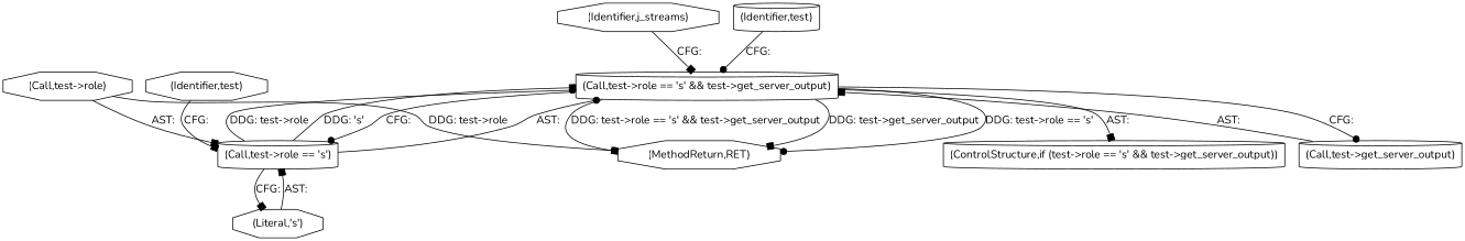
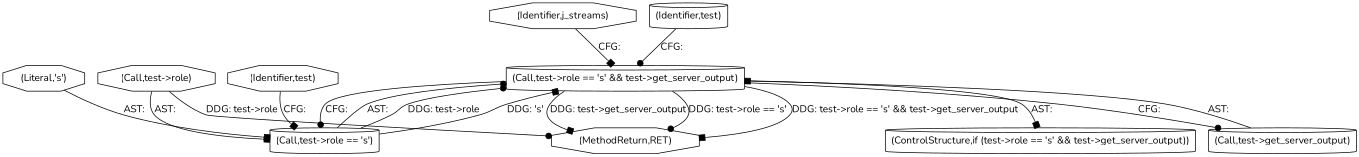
  digraph {
    fontname=Nunito
    node [fontname=Nunito shape=cylinder]
    edge [arrowhead=box fontname=Nunito]
    n1 [label="(Call,test->role == 's' && test->get_server_output)"]
    n2 [label="(Call,test->role == 's')"]
    n3 [label="(MethodReturn,RET)" shape=octagon]
    n4 [label="(ControlStructure,if (test->role == 's' && test->get_server_output))"]
    n5 [label="(Call,test->get_server_output)"]
    n6 [label="(Literal,'s')" shape=octagon]
    n7 [label="(Identifier,j_streams)" shape=octagon]
    n8 [label="(Identifier,test)"]
    n9 [label="(Call,test->role)" shape=octagon]
    n10 [label="(Identifier,test)" shape=octagon]
    n1 -> n2 [arrowhead=dot label="CFG: "]
    n1 -> n3 [label="DDG: test->get_server_output"]
    n1 -> n3 [arrowhead=dot label="DDG: test->role == 's'"]
    n1 -> n3 [label="DDG: test->role == 's' && test->get_server_output"]
    n1 -> n4 [label="AST: "]
    n1 -> n5 [arrowhead=dot label="CFG: "]
    n2 -> n1 [arrowhead=dot label="AST: "]
    n2 -> n1 [arrowhead=dot label="DDG: test->role"]
    n2 -> n1 [label="DDG: 's'"]
-   n2 -> n6 [label="CFG: "]
    n5 -> n1 [label="AST: "]
    n6 -> n2 [label="AST: "]
    n7 -> n1 [label="CFG: "]
    n8 -> n1 [arrowhead=dot label="CFG: "]
    n9 -> n2 [label="AST: "]
    n9 -> n3 [arrowhead=dot label="DDG: test->role"]
    n10 -> n2 [label="CFG: "]
  }
